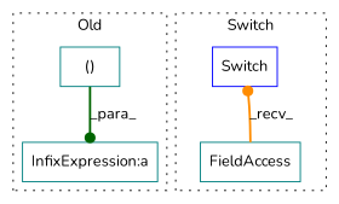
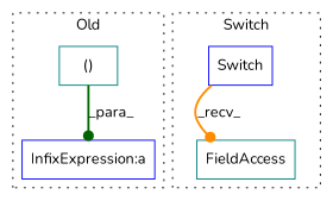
  digraph {
    fontname=Nunito
    node [color=teal fontname=Nunito shape=box]
    edge [arrowhead=dot fontname=Nunito style=bold]
    n1 [a=106 l=16 label="()" s=3580]
-   n2 [a=27 l=3 label="InfixExpression:a" s=3598]
+   n2 [a=27 color=blue l=3 label="InfixExpression:a" s=3598]
    n3 [a=32 color=blue l="7,1" label=Switch s="5983,6003"]
    n4 [a=22 l=13 label=FieldAccess s=5969]
    subgraph cluster_1 {
      label=Old
      style=dotted
      n1
      n2
    }
    subgraph cluster_2 {
      label=Switch
      style=dotted
      n3
      n4
    }
    n1 -> n2 [color=darkgreen label=_para_]
-   n4 -> n3 [color=darkorange label=_recv_]
+   n3 -> n4 [color=darkorange label=_recv_]
  }
